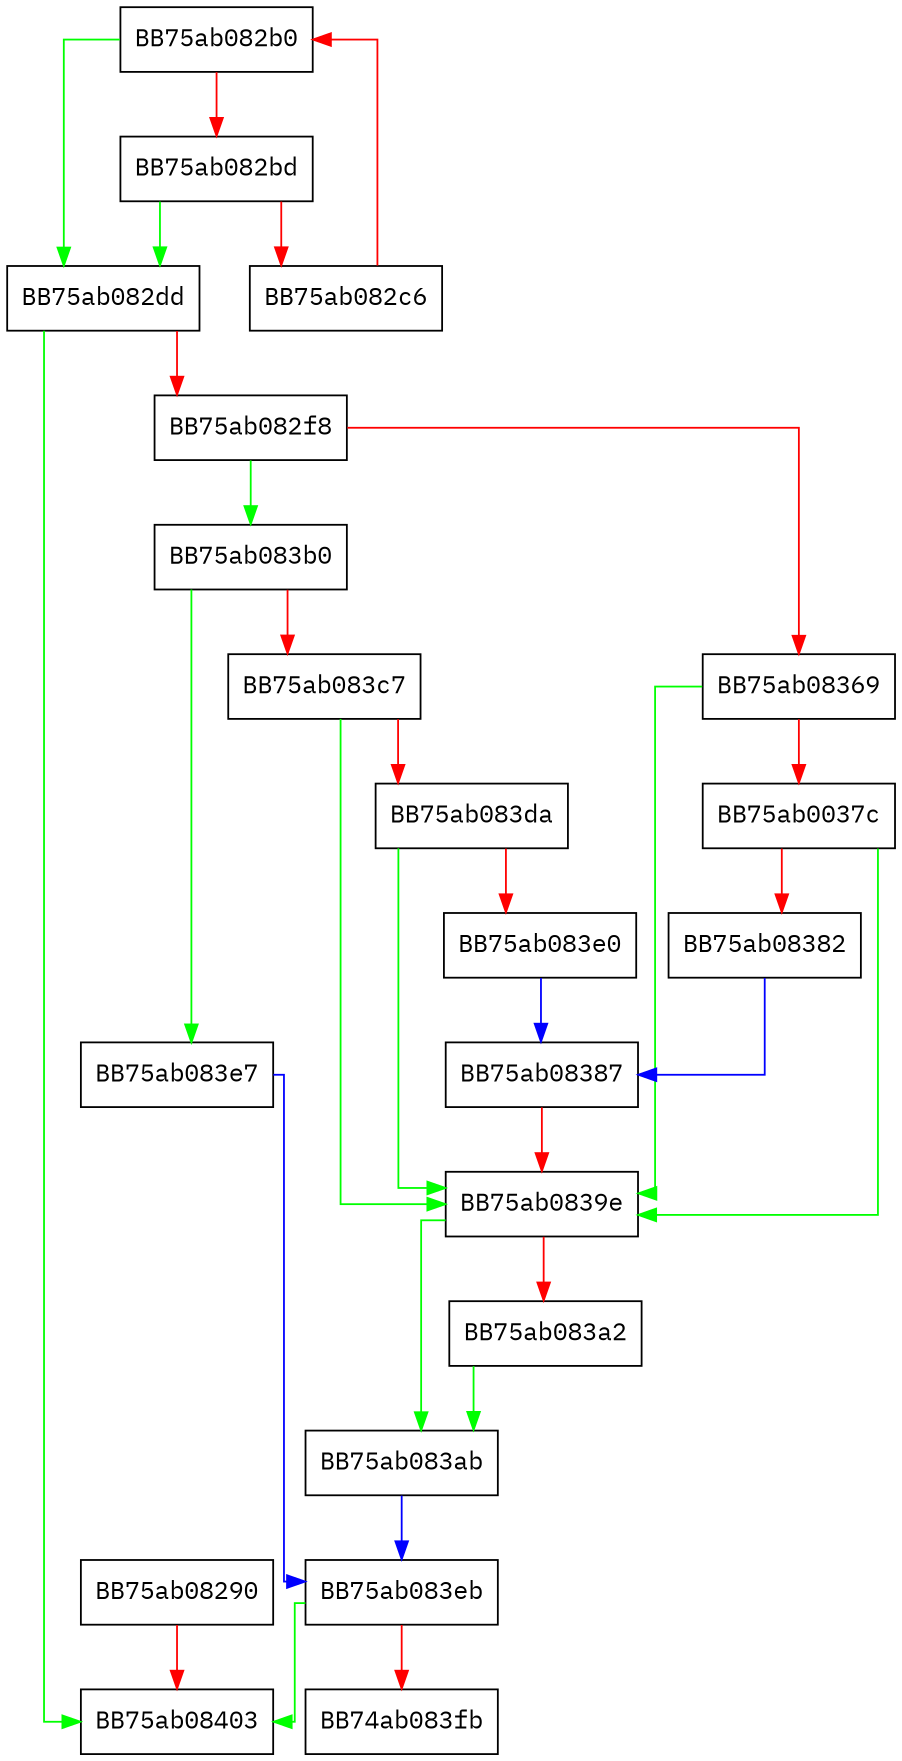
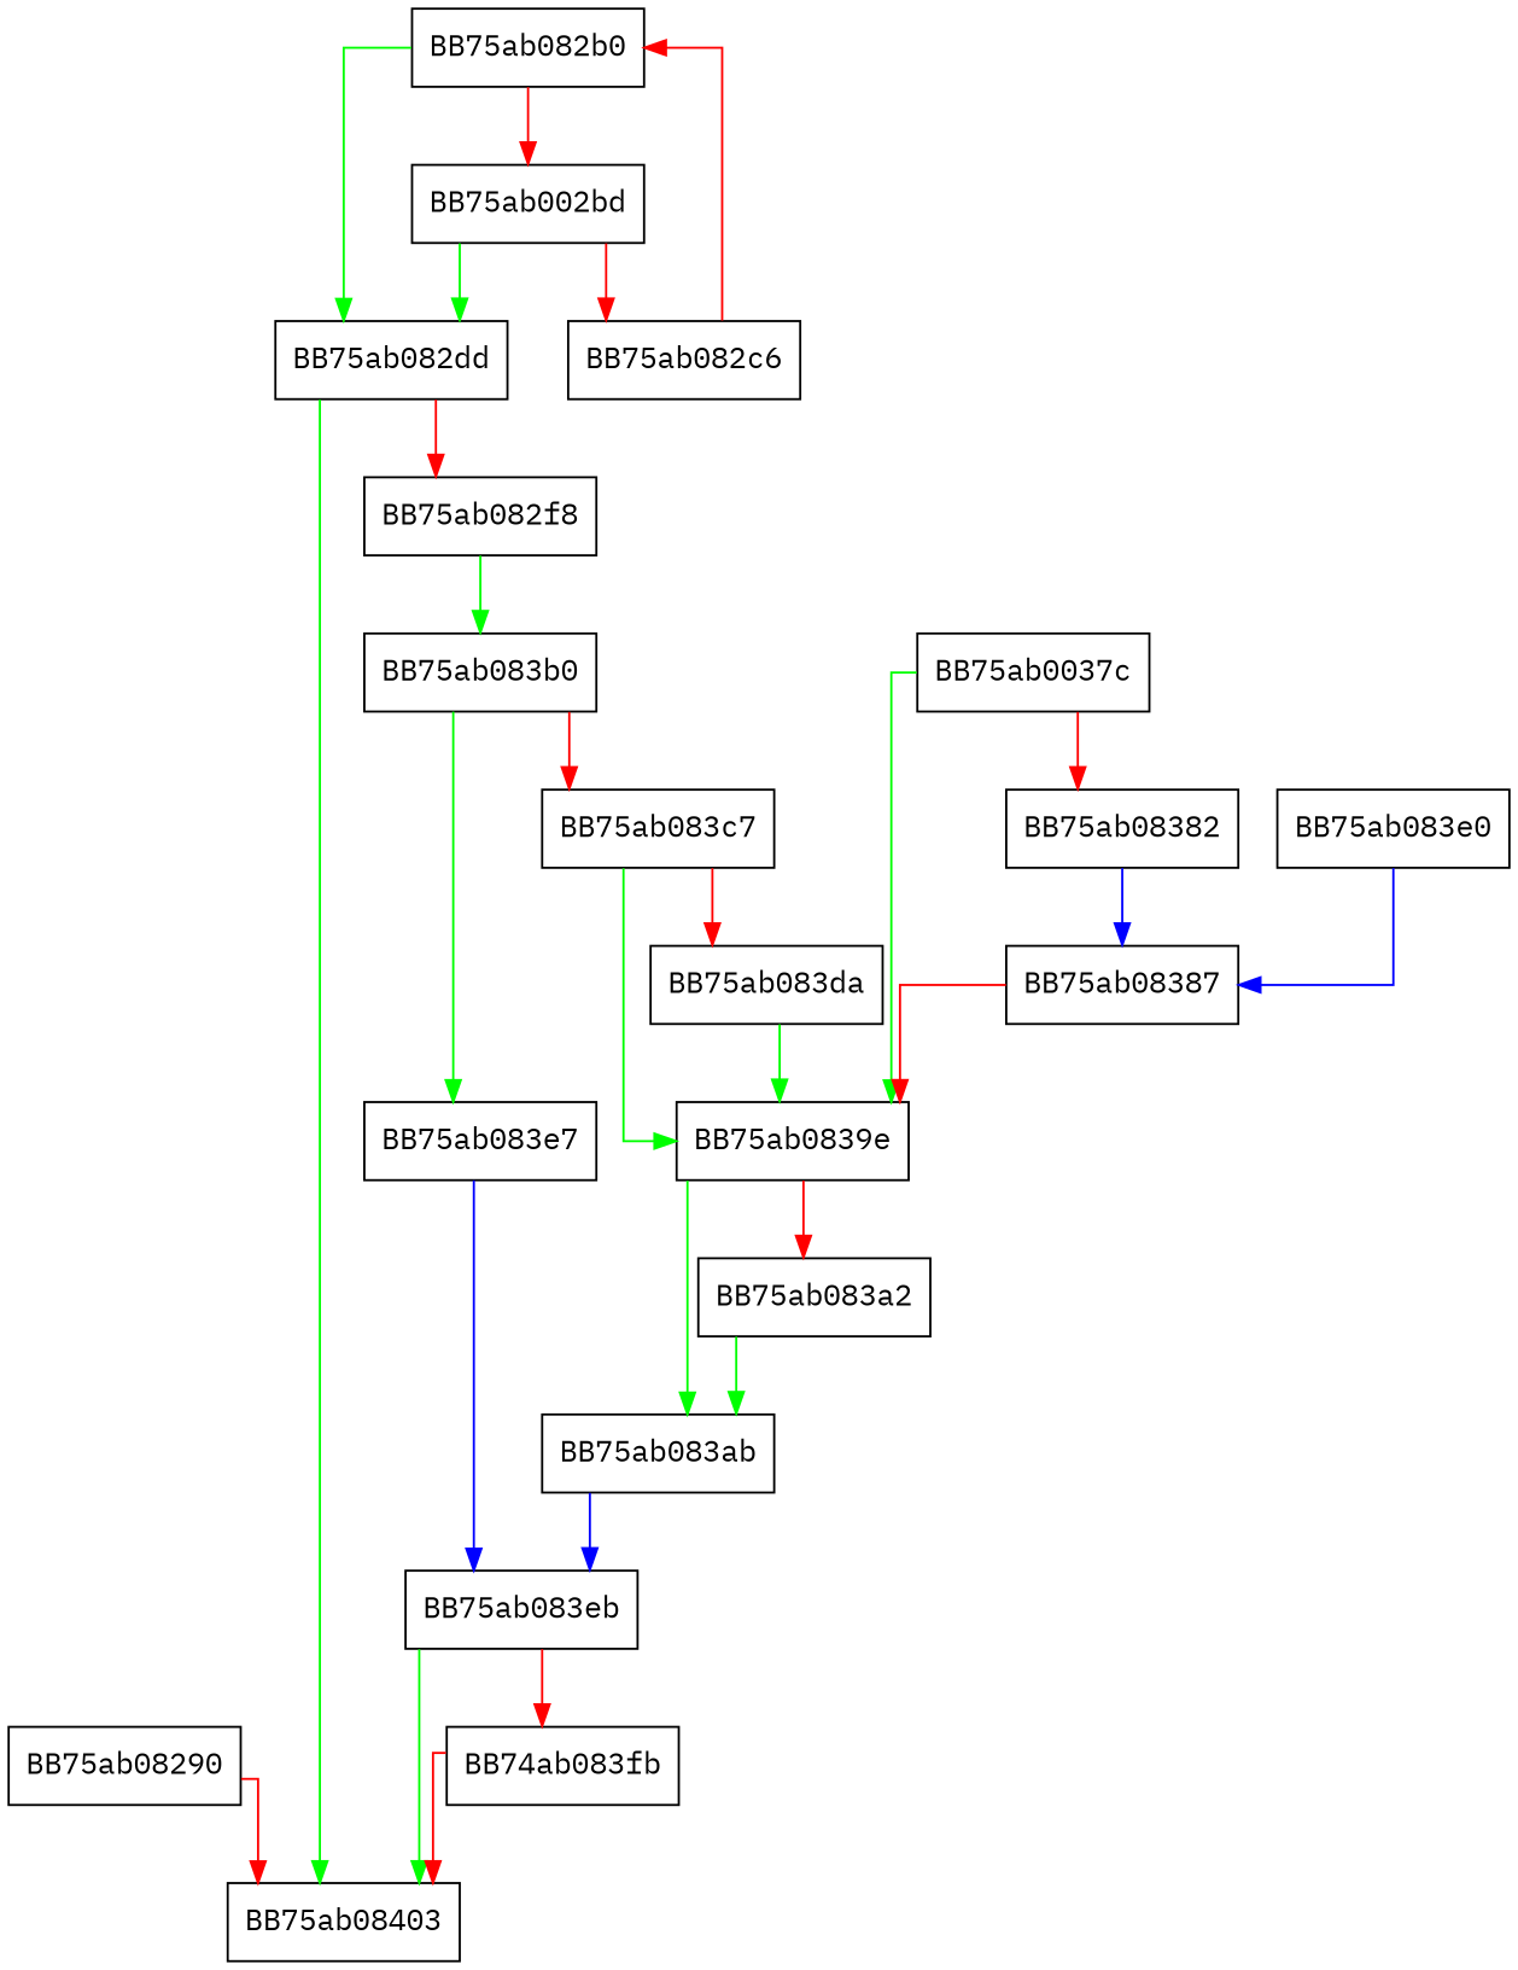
  digraph {
    fontname="IBM Plex Mono"
    splines=ortho
    node [fontname="IBM Plex Mono" shape=box]
    edge [color=red fontname="IBM Plex Mono"]
    BB75ab08290
    BB75ab08403
    BB75ab082b0
    BB75ab082dd
-   BB75ab082bd
+   BB75ab082bd [label=BB75ab002bd]
    n6 [label=BB75ab082f8]
    BB75ab082c6
    BB75ab083b0
-   BB75ab08369
    BB75ab083e7
    BB75ab083c7
    BB75ab0839e
    n13 [label=BB75ab0037c]
    BB75ab083eb
    BB75ab083da
    BB75ab083ab
    BB75ab083a2
    BB75ab08382
    BB75ab08387
    n20 [label=BB74ab083fb]
    BB75ab083e0
    BB75ab08290 -> BB75ab08403
    BB75ab082b0 -> BB75ab082dd [color=green]
    BB75ab082b0 -> BB75ab082bd
    BB75ab082dd -> BB75ab08403 [color=green]
    BB75ab082dd -> n6
    BB75ab082bd -> BB75ab082dd [color=green]
    BB75ab082bd -> BB75ab082c6
    n6 -> BB75ab083b0 [color=green]
-   n6 -> BB75ab08369
    BB75ab082c6 -> BB75ab082b0
    BB75ab083b0 -> BB75ab083e7 [color=green]
    BB75ab083b0 -> BB75ab083c7
-   BB75ab08369 -> BB75ab0839e [color=green]
-   BB75ab08369 -> n13
    BB75ab083e7 -> BB75ab083eb [color=blue]
    BB75ab083c7 -> BB75ab0839e [color=green]
    BB75ab083c7 -> BB75ab083da
    BB75ab0839e -> BB75ab083ab [color=green]
    BB75ab0839e -> BB75ab083a2
    n13 -> BB75ab0839e [color=green]
    n13 -> BB75ab08382
    BB75ab083eb -> BB75ab08403 [color=green]
    BB75ab083eb -> n20
    BB75ab083da -> BB75ab0839e [color=green]
-   BB75ab083da -> BB75ab083e0
    BB75ab083ab -> BB75ab083eb [color=blue]
    BB75ab083a2 -> BB75ab083ab [color=green]
    BB75ab08382 -> BB75ab08387 [color=blue]
    BB75ab08387 -> BB75ab0839e
+   n20 -> BB75ab08403
    BB75ab083e0 -> BB75ab08387 [color=blue]
  }
